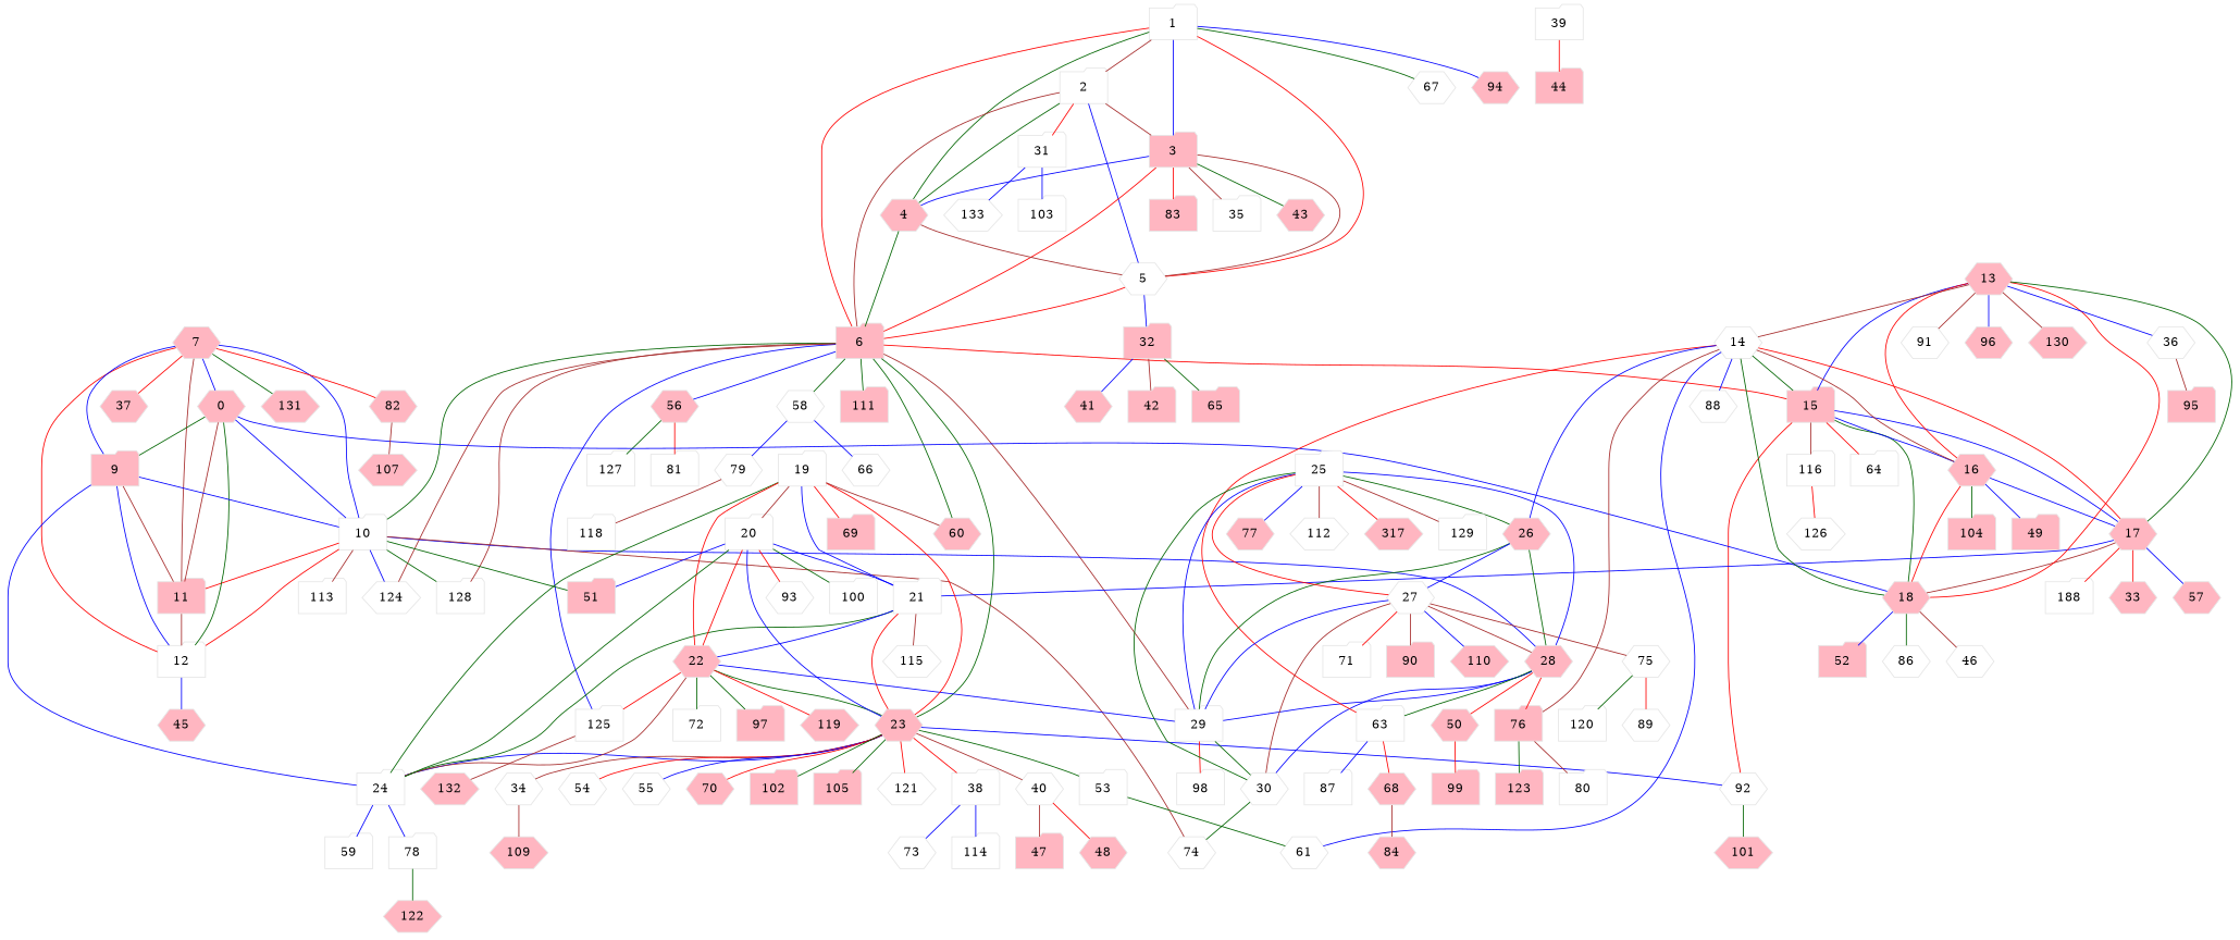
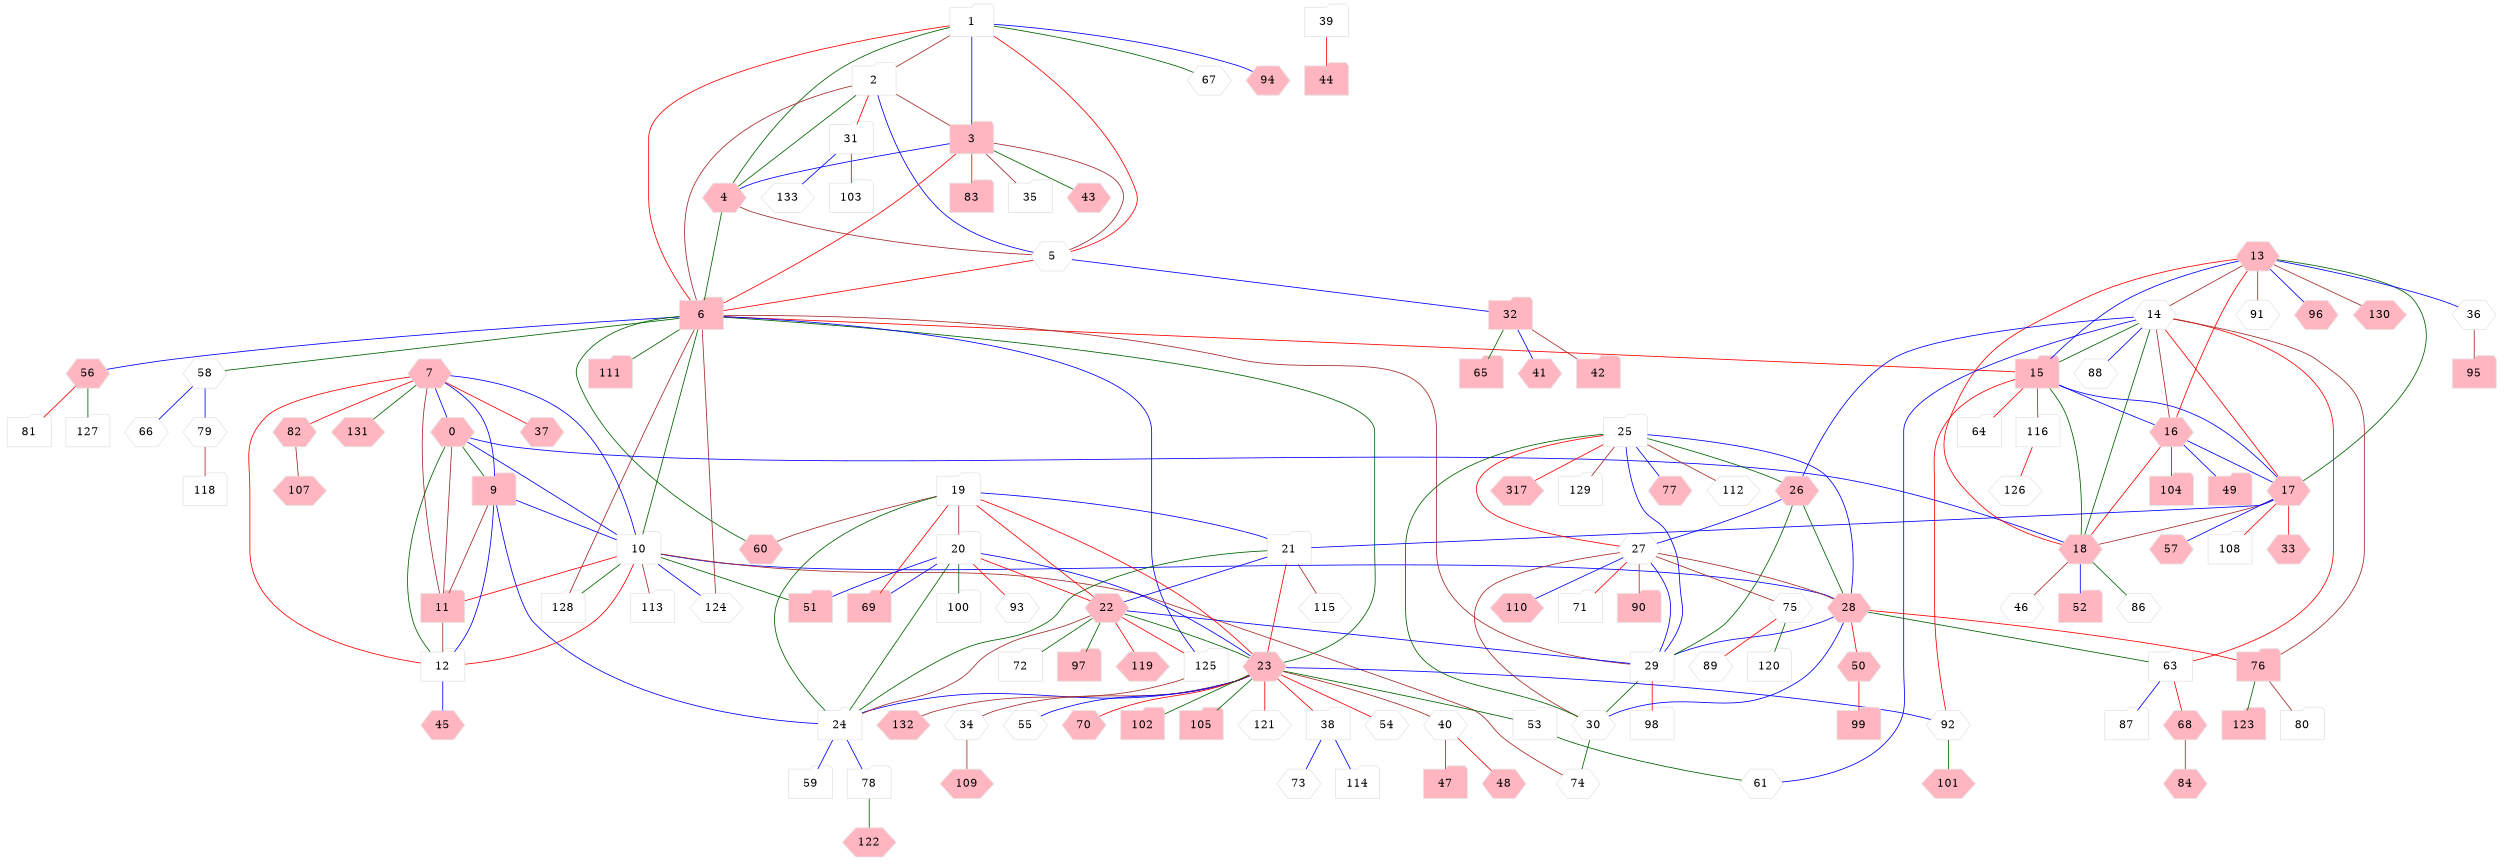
  graph {
    node [color=gray90 fillcolor=white shape=hexagon style=filled]
    edge [color=blue]
    1 [shape=folder]
    2 [shape=folder]
    3 [fillcolor=lightpink shape=folder]
    4 [fillcolor=lightpink]
    5
    6 [fillcolor=lightpink shape=folder]
    67
    94 [fillcolor=lightpink]
    31 [shape=folder]
    35 [shape=folder]
    43 [fillcolor=lightpink]
    83 [fillcolor=lightpink shape=folder]
    32 [fillcolor=lightpink shape=folder]
    10 [shape=folder]
    15 [fillcolor=lightpink shape=folder]
    23 [fillcolor=lightpink]
    29 [shape=folder]
    56 [fillcolor=lightpink]
    58
    60 [fillcolor=lightpink]
    111 [fillcolor=lightpink shape=folder]
    124
    125 [shape=folder]
    128 [shape=folder]
    103 [shape=folder]
    133
    41 [fillcolor=lightpink]
    42 [fillcolor=lightpink shape=folder]
    65 [fillcolor=lightpink shape=folder]
    11 [fillcolor=lightpink shape=folder]
    12 [shape=folder]
    28 [fillcolor=lightpink]
    51 [fillcolor=lightpink shape=folder]
    74
    113 [shape=folder]
    18 [fillcolor=lightpink]
    16 [fillcolor=lightpink]
    17 [fillcolor=lightpink]
    64 [shape=folder]
    92
    116 [shape=folder]
    24 [shape=folder]
    34
    38 [shape=folder]
    40
    53 [shape=folder]
    54
    55
    70 [fillcolor=lightpink]
    102 [fillcolor=lightpink shape=folder]
    105 [fillcolor=lightpink shape=folder]
    121
    30
    98 [shape=folder]
    81 [shape=folder]
    127 [shape=folder]
    66
    79
    132 [fillcolor=lightpink]
    7 [fillcolor=lightpink]
    n61 [fillcolor=lightpink label=0]
    9 [fillcolor=lightpink shape=folder]
    37 [fillcolor=lightpink]
    82 [fillcolor=lightpink]
    131 [fillcolor=lightpink]
    45 [fillcolor=lightpink]
    107 [fillcolor=lightpink]
    46
    52 [fillcolor=lightpink shape=folder]
    86
    59 [shape=folder]
    78 [shape=folder]
    63 [shape=folder]
    76 [fillcolor=lightpink shape=folder]
    50 [fillcolor=lightpink]
    13 [fillcolor=lightpink]
    14
    36
    91
    96 [fillcolor=lightpink]
    130 [fillcolor=lightpink]
    26 [fillcolor=lightpink]
    61
    88
    49 [fillcolor=lightpink shape=folder]
    104 [fillcolor=lightpink shape=folder]
    21 [shape=folder]
    33 [fillcolor=lightpink]
    57 [fillcolor=lightpink]
-   108 [shape=folder label=188]
+   108 [shape=folder]
    95 [fillcolor=lightpink shape=folder]
    27
    68 [fillcolor=lightpink]
    87 [shape=folder]
    80 [shape=folder]
    123 [fillcolor=lightpink shape=folder]
    101 [fillcolor=lightpink]
    126
    22 [fillcolor=lightpink]
    115
    19 [shape=folder]
    20 [shape=folder]
    69 [fillcolor=lightpink shape=folder]
    93
    100 [shape=folder]
    72 [shape=folder]
    97 [fillcolor=lightpink shape=folder]
    119 [fillcolor=lightpink]
    109 [fillcolor=lightpink]
    73
    114 [shape=folder]
    47 [fillcolor=lightpink shape=folder]
    48 [fillcolor=lightpink]
    122 [fillcolor=lightpink]
    25 [shape=folder]
    77 [fillcolor=lightpink]
    112
    n118 [fillcolor=lightpink label=317]
    129 [shape=folder]
    71 [shape=folder]
    75
    90 [fillcolor=lightpink shape=folder]
    110 [fillcolor=lightpink]
    89
    120 [shape=folder]
    39 [shape=folder]
    44 [fillcolor=lightpink shape=folder]
    99 [fillcolor=lightpink shape=folder]
    118 [shape=folder]
    84 [fillcolor=lightpink]
    1 -- 2 [color=brown]
    1 -- 3
    1 -- 4 [color=darkgreen]
    1 -- 5 [color=red]
    1 -- 6 [color=red]
    1 -- 67 [color=darkgreen]
    1 -- 94
    2 -- 3 [color=brown]
    2 -- 4 [color=darkgreen]
    2 -- 5
    2 -- 6 [color=brown]
    2 -- 31 [color=red]
    3 -- 4
    3 -- 5 [color=brown]
    3 -- 6 [color=red]
    3 -- 35 [color=brown]
    3 -- 43 [color=darkgreen]
    3 -- 83 [color=red]
    4 -- 5 [color=brown]
    4 -- 6 [color=darkgreen]
    5 -- 6 [color=red]
    5 -- 32
    6 -- 10 [color=darkgreen]
    6 -- 15 [color=red]
    6 -- 23 [color=darkgreen]
    6 -- 29 [color=brown]
    6 -- 56
    6 -- 58 [color=darkgreen]
    6 -- 60 [color=darkgreen]
    6 -- 111 [color=darkgreen]
    6 -- 124 [color=brown]
    6 -- 125
    6 -- 128 [color=brown]
-   31 -- 103
+   31 -- 103 [color=red]
    31 -- 133
    32 -- 41
    32 -- 42 [color=brown]
    32 -- 65 [color=darkgreen]
    10 -- 124
    10 -- 128 [color=darkgreen]
    10 -- 11 [color=red]
    10 -- 12 [color=red]
    10 -- 28
    10 -- 51 [color=darkgreen]
    10 -- 74 [color=brown]
    10 -- 113 [color=brown]
    15 -- 18 [color=darkgreen]
    15 -- 16
    15 -- 17
    15 -- 64 [color=red]
    15 -- 92 [color=red]
    15 -- 116 [color=brown]
    23 -- 92
    23 -- 24
    23 -- 34 [color=brown]
    23 -- 38 [color=red]
    23 -- 40 [color=brown]
    23 -- 53 [color=darkgreen]
    23 -- 54 [color=red]
    23 -- 55
    23 -- 70 [color=red]
    23 -- 102 [color=darkgreen]
    23 -- 105 [color=darkgreen]
    23 -- 121 [color=red]
    29 -- 30 [color=darkgreen]
    29 -- 98 [color=red]
    56 -- 81 [color=red]
    56 -- 127 [color=darkgreen]
    58 -- 66
    58 -- 79
    125 -- 132 [color=brown]
    11 -- 12 [color=brown]
    12 -- 45
    28 -- 29
    28 -- 30
    28 -- 63 [color=darkgreen]
    28 -- 76 [color=red]
    28 -- 50 [color=red]
    18 -- 46 [color=brown]
    18 -- 52
    18 -- 86 [color=darkgreen]
    16 -- 18 [color=red]
    16 -- 17
    16 -- 49
    16 -- 104 [color=darkgreen]
    17 -- 18 [color=brown]
    17 -- 21
    17 -- 33 [color=red]
    17 -- 57
    17 -- 108 [color=red]
    92 -- 101 [color=darkgreen]
    116 -- 126 [color=red]
    24 -- 59
    24 -- 78
    34 -- 109 [color=brown]
    38 -- 73
    38 -- 114
    40 -- 47 [color=brown]
    40 -- 48 [color=red]
    53 -- 61 [color=darkgreen]
    30 -- 74 [color=darkgreen]
    79 -- 118 [color=brown]
    7 -- 10
    7 -- 11 [color=brown]
    7 -- 12 [color=red]
    7 -- n61
    7 -- 9
    7 -- 37 [color=red]
    7 -- 82 [color=red]
    7 -- 131 [color=darkgreen]
    n61 -- 10
    n61 -- 11 [color=brown]
    n61 -- 12 [color=darkgreen]
    n61 -- 18
    n61 -- 9 [color=darkgreen]
    9 -- 10
    9 -- 11 [color=brown]
    9 -- 12
    9 -- 24
    82 -- 107 [color=brown]
    78 -- 122 [color=darkgreen]
    63 -- 68 [color=red]
    63 -- 87
    76 -- 80 [color=brown]
    76 -- 123 [color=darkgreen]
    50 -- 99 [color=red]
    13 -- 15
    13 -- 18 [color=red]
    13 -- 16 [color=red]
    13 -- 17 [color=darkgreen]
    13 -- 14 [color=brown]
    13 -- 36
    13 -- 91 [color=brown]
    13 -- 96
    13 -- 130 [color=brown]
    14 -- 15 [color=darkgreen]
    14 -- 18 [color=darkgreen]
    14 -- 16 [color=brown]
    14 -- 17 [color=red]
    14 -- 63 [color=red]
    14 -- 76 [color=brown]
    14 -- 26
    14 -- 61
    14 -- 88
    36 -- 95 [color=brown]
    26 -- 29 [color=darkgreen]
    26 -- 28 [color=darkgreen]
    26 -- 27
    21 -- 23 [color=red]
    21 -- 24 [color=darkgreen]
    21 -- 22
    21 -- 115 [color=brown]
    27 -- 29
    27 -- 28 [color=brown]
    27 -- 30 [color=brown]
    27 -- 71 [color=red]
    27 -- 75 [color=brown]
    27 -- 90 [color=brown]
    27 -- 110
    68 -- 84 [color=brown]
    22 -- 23 [color=darkgreen]
    22 -- 29
    22 -- 125 [color=red]
    22 -- 24 [color=brown]
    22 -- 72 [color=darkgreen]
    22 -- 97 [color=darkgreen]
    22 -- 119 [color=red]
    19 -- 23 [color=red]
    19 -- 60 [color=brown]
    19 -- 24 [color=darkgreen]
    19 -- 21
    19 -- 22 [color=red]
    19 -- 20 [color=brown]
    19 -- 69 [color=red]
    20 -- 23
    20 -- 51
    20 -- 24 [color=darkgreen]
-   20 -- 21
+   20 -- 69
    20 -- 22 [color=red]
    20 -- 93 [color=red]
    20 -- 100 [color=darkgreen]
    25 -- 29
    25 -- 28
    25 -- 30 [color=darkgreen]
    25 -- 26 [color=darkgreen]
    25 -- 27 [color=red]
    25 -- 77
    25 -- 112 [color=brown]
    25 -- n118 [color=red]
    25 -- 129 [color=brown]
    75 -- 89 [color=red]
    75 -- 120 [color=darkgreen]
    39 -- 44 [color=red]
  }
